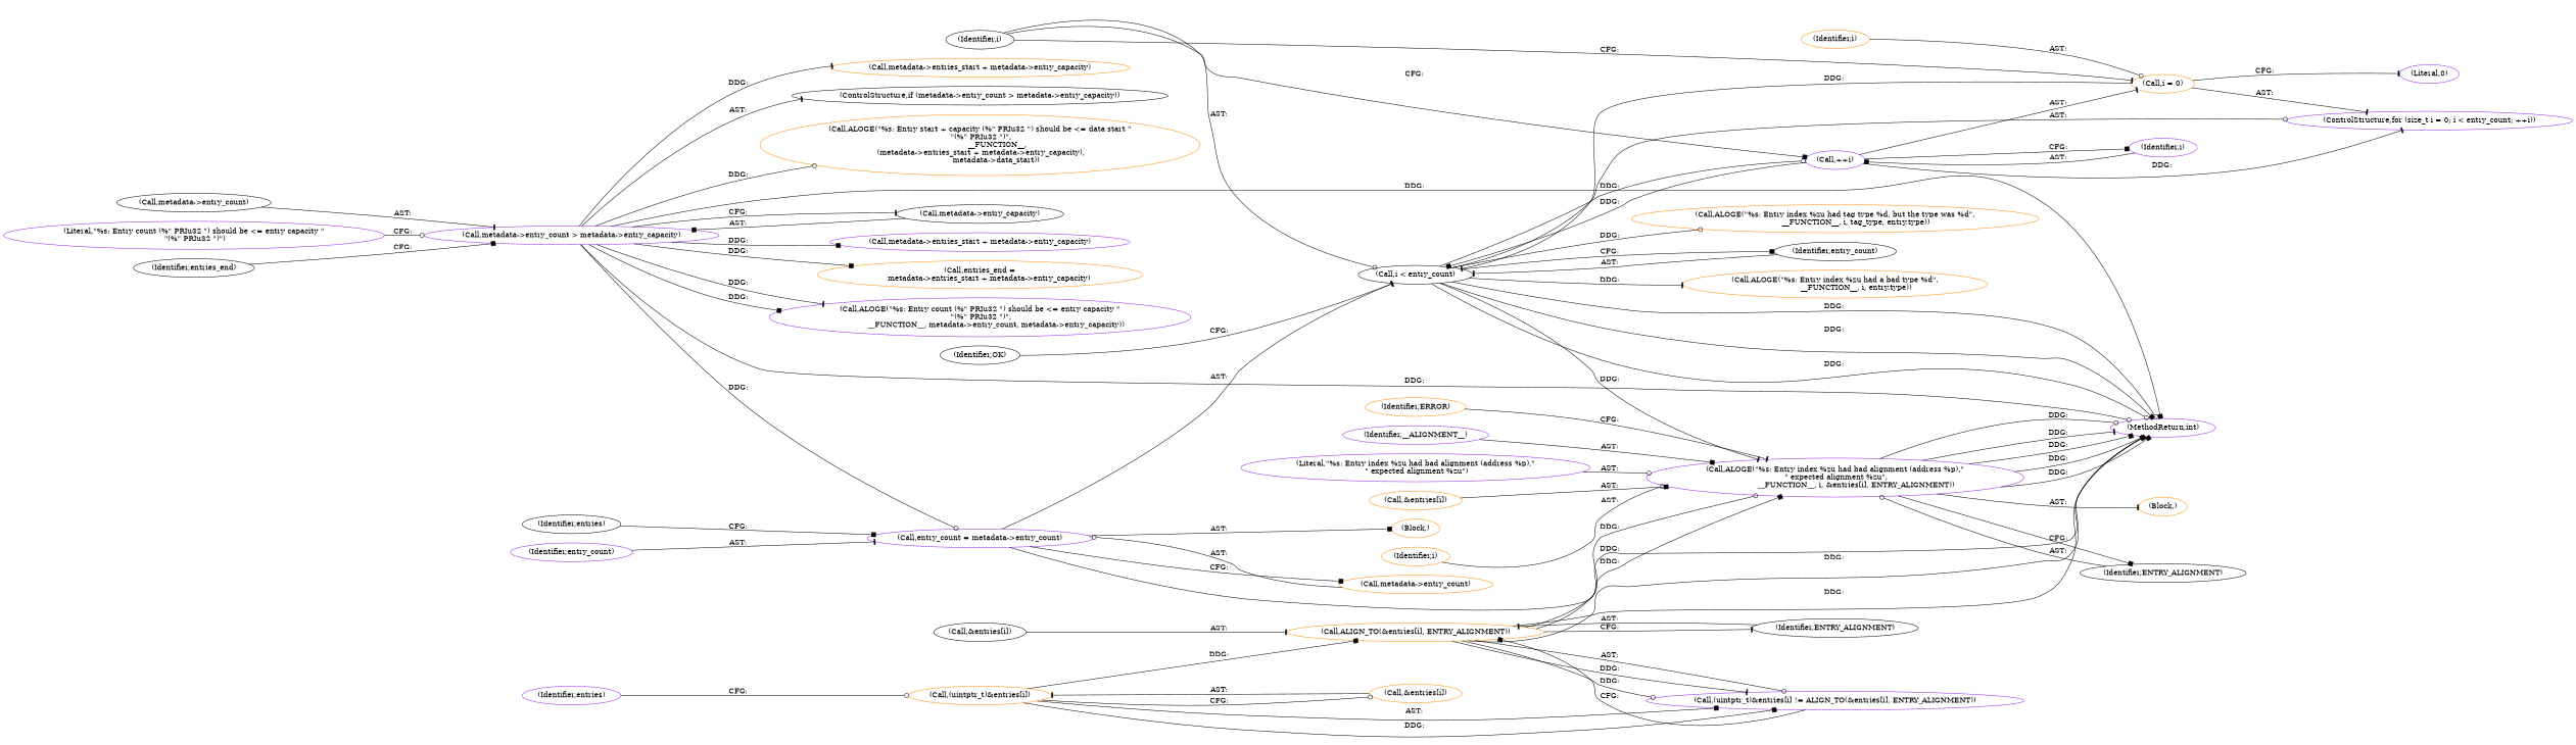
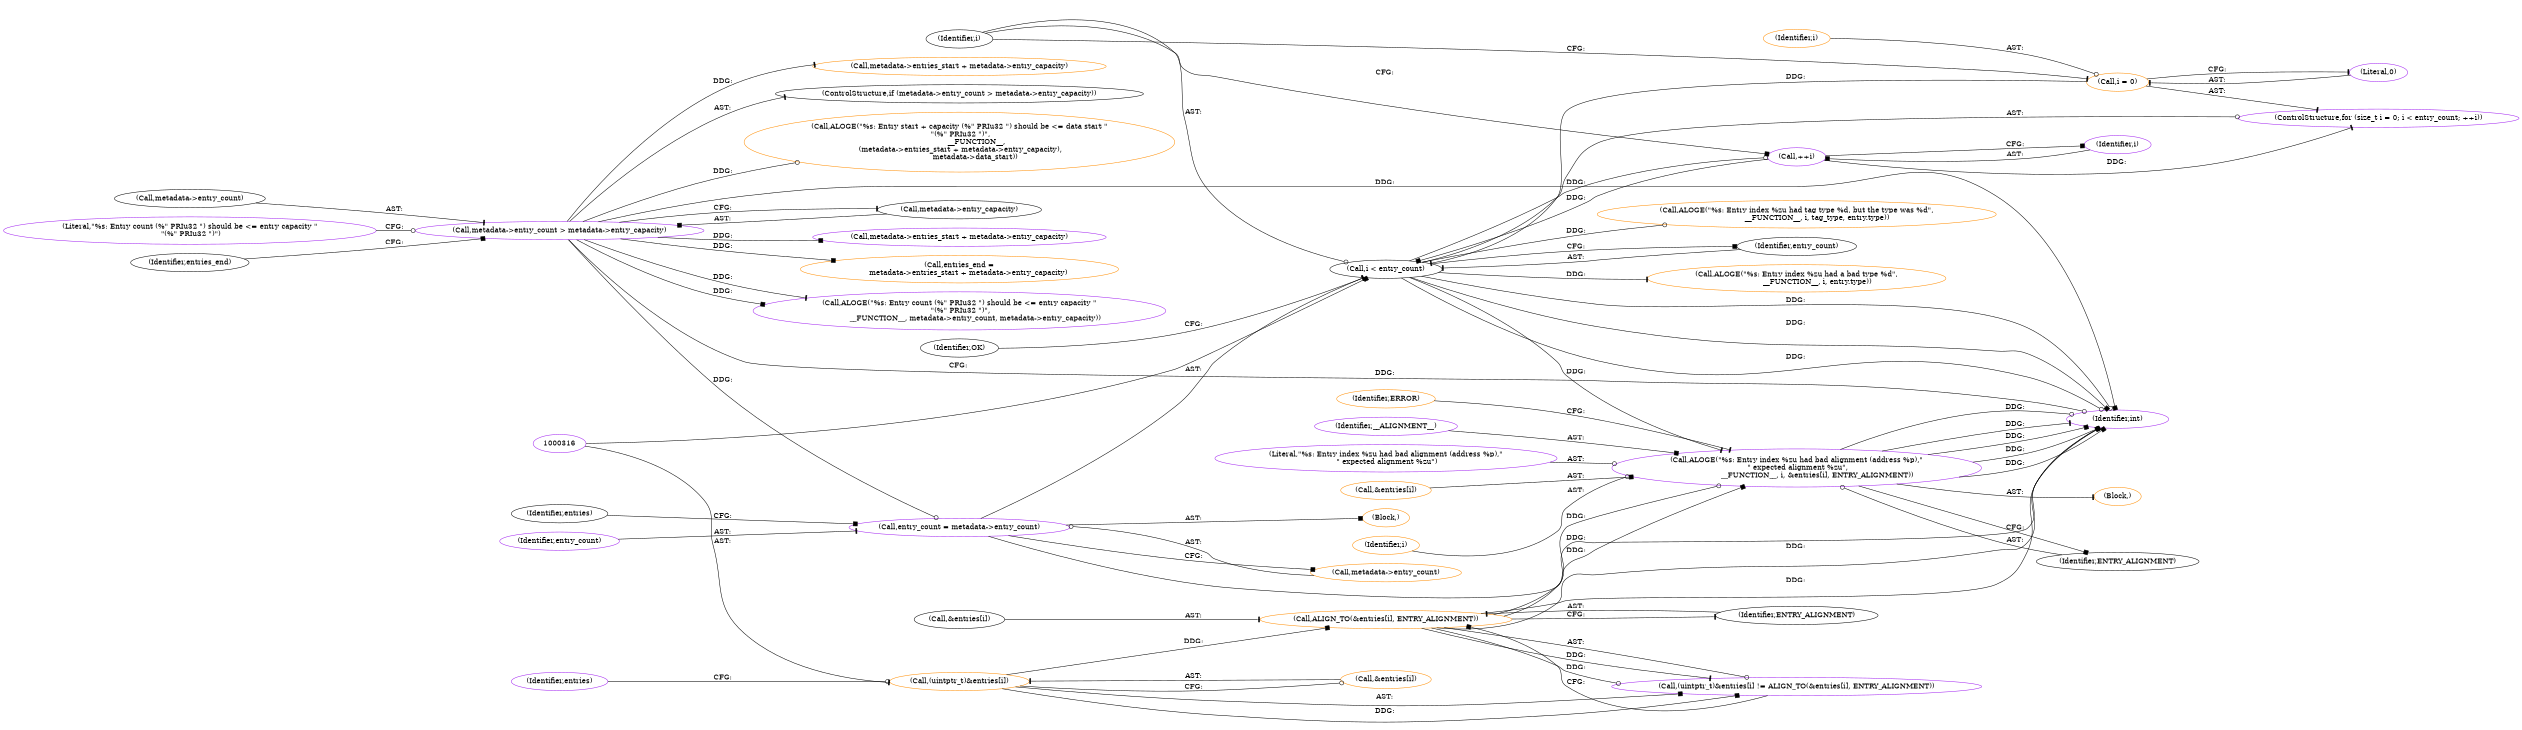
  digraph {
    rankdir=LR
    node [color=purple]
    edge [arrowhead=box]
    n1 [label="(Call,ALOGE(\"%s: Entry index %zu had bad alignment (address %p),\"\n \" expected alignment %zu\",\n                  __FUNCTION__, i, &entries[i], ENTRY_ALIGNMENT))"]
    n2 [color=darkorange label="(Block,)"]
-   n3 [label="(MethodReturn,int)"]
+   n3 [label="(Identifier,int)"]
    n4 [color=black label="(Identifier,ENTRY_ALIGNMENT)"]
    n5 [color=black label="(Call,i < entry_count)"]
    n6 [label="(Call,++i)"]
    n7 [color=darkorange label="(Call,ALOGE(\"%s: Entry index %zu had a bad type %d\",\n                  __FUNCTION__, i, entry.type))"]
    n8 [color=darkorange label="(Call,ALOGE(\"%s: Entry index %zu had tag type %d, but the type was %d\",\n                  __FUNCTION__, i, tag_type, entry.type))"]
    n9 [color=black label="(Identifier,entry_count)"]
    n10 [label="(ControlStructure,for (size_t i = 0; i < entry_count; ++i))"]
    n11 [label="(Identifier,i)"]
    n12 [color=darkorange label="(Call,i = 0)"]
    n13 [label="(Literal,0)"]
    n14 [label="(Call,entry_count = metadata->entry_count)"]
    n15 [color=darkorange label="(Block,)"]
    n16 [color=darkorange label="(Call,metadata->entry_count)"]
    n17 [label="(Call,metadata->entry_count > metadata->entry_capacity)"]
    n18 [label="(Call,metadata->entries_start + metadata->entry_capacity)"]
    n19 [color=darkorange label="(Call,entries_end =\n        metadata->entries_start + metadata->entry_capacity)"]
    n20 [label="(Call,ALOGE(\"%s: Entry count (%\" PRIu32 \") should be <= entry capacity \"\n \"(%\" PRIu32 \")\",\n              __FUNCTION__, metadata->entry_count, metadata->entry_capacity))"]
    n21 [color=black label="(Call,metadata->entry_capacity)"]
    n22 [color=darkorange label="(Call,metadata->entries_start + metadata->entry_capacity)"]
    n23 [color=black label="(ControlStructure,if (metadata->entry_count > metadata->entry_capacity))"]
    n24 [color=darkorange label="(Call,ALOGE(\"%s: Entry start + capacity (%\" PRIu32 \") should be <= data start \"\n \"(%\" PRIu32 \")\",\n               __FUNCTION__,\n (metadata->entries_start + metadata->entry_capacity),\n              metadata->data_start))"]
    n25 [color=darkorange label="(Call,ALIGN_TO(&entries[i], ENTRY_ALIGNMENT))"]
    n26 [label="(Call,(uintptr_t)&entries[i] != ALIGN_TO(&entries[i], ENTRY_ALIGNMENT))"]
    n27 [color=black label="(Identifier,ENTRY_ALIGNMENT)"]
    n28 [color=darkorange label="(Call,(uintptr_t)&entries[i])"]
    n29 [color=darkorange label="(Call,&entries[i])"]
    n30 [label="(Literal,\"%s: Entry index %zu had bad alignment (address %p),\"\n \" expected alignment %zu\")"]
    n31 [color=black label="(Call,metadata->entry_count)"]
    n32 [color=darkorange label="(Call,&entries[i])"]
    n33 [label="(Literal,\"%s: Entry count (%\" PRIu32 \") should be <= entry capacity \"\n \"(%\" PRIu32 \")\")"]
    n34 [color=black label="(Identifier,OK)"]
    n35 [color=darkorange label="(Identifier,i)"]
    n36 [label="(Identifier,entries)"]
    n37 [color=darkorange label="(Identifier,i)"]
    n38 [color=black label="(Call,&entries[i])"]
    n39 [color=darkorange label="(Identifier,ERROR)"]
    n40 [label="(Identifier,entry_count)"]
    n41 [color=black label="(Identifier,i)"]
    n42 [color=black label="(Identifier,entries_end)"]
    n43 [color=black label="(Identifier,entries)"]
    n44 [label="(Identifier,__ALIGNMENT__)"]
+   1000316
    n1 -> n2 [arrowhead=tee label="AST: "]
    n1 -> n3 [arrowhead=odot label="DDG: "]
    n1 -> n3 [arrowhead=tee label="DDG: "]
    n1 -> n3 [label="DDG: "]
    n1 -> n3 [label="DDG: "]
    n1 -> n3 [label="DDG: "]
    n1 -> n4 [label="CFG: "]
    n4 -> n1 [arrowhead=odot label="AST: "]
    n5 -> n1 [arrowhead=tee label="DDG: "]
    n5 -> n3 [arrowhead=odot label="DDG: "]
    n5 -> n3 [label="DDG: "]
    n5 -> n3 [arrowhead=odot label="DDG: "]
    n5 -> n6 [arrowhead=odot label="DDG: "]
    n5 -> n7 [arrowhead=tee label="DDG: "]
    n5 -> n8 [arrowhead=odot label="DDG: "]
    n5 -> n9 [label="CFG: "]
    n5 -> n10 [arrowhead=odot label="AST: "]
    n6 -> n5 [label="DDG: "]
    n6 -> n10 [arrowhead=tee label="DDG: "]
    n6 -> n11 [label="CFG: "]
    n9 -> n5 [arrowhead=tee label="AST: "]
    n11 -> n6 [label="AST: "]
    n12 -> n5 [arrowhead=tee label="DDG: "]
    n12 -> n10 [arrowhead=tee label="AST: "]
    n12 -> n13 [arrowhead=tee label="CFG: "]
-   n6 -> n12 [arrowhead=tee label="AST: "]
+   n13 -> n12 [arrowhead=tee label="AST: "]
    n14 -> n3 [label="DDG: "]
    n14 -> n5 [arrowhead=tee label="AST: "]
    n14 -> n15 [label="AST: "]
    n14 -> n16 [label="CFG: "]
    n16 -> n14 [arrowhead=odot label="AST: "]
    n17 -> n3 [label="DDG: "]
    n17 -> n3 [arrowhead=odot label="DDG: "]
    n17 -> n14 [arrowhead=odot label="DDG: "]
    n17 -> n18 [label="DDG: "]
    n17 -> n19 [label="DDG: "]
    n17 -> n20 [arrowhead=tee label="DDG: "]
    n17 -> n20 [label="DDG: "]
    n17 -> n21 [arrowhead=tee label="CFG: "]
    n17 -> n22 [arrowhead=tee label="DDG: "]
    n17 -> n23 [arrowhead=tee label="AST: "]
    n17 -> n24 [arrowhead=odot label="DDG: "]
    n21 -> n17 [label="AST: "]
    n25 -> n1 [arrowhead=odot label="DDG: "]
    n25 -> n1 [label="DDG: "]
    n25 -> n3 [arrowhead=odot label="DDG: "]
    n25 -> n3 [arrowhead=odot label="DDG: "]
    n25 -> n26 [arrowhead=odot label="AST: "]
    n25 -> n26 [arrowhead=tee label="DDG: "]
    n25 -> n26 [arrowhead=odot label="DDG: "]
    n25 -> n27 [arrowhead=tee label="CFG: "]
    n26 -> n25 [label="CFG: "]
    n27 -> n25 [arrowhead=tee label="AST: "]
    n28 -> n25 [label="DDG: "]
    n28 -> n26 [label="AST: "]
    n28 -> n26 [label="DDG: "]
    n28 -> n29 [arrowhead=odot label="CFG: "]
    n29 -> n28 [arrowhead=tee label="AST: "]
    n30 -> n1 [arrowhead=odot label="AST: "]
    n31 -> n17 [arrowhead=tee label="AST: "]
    n32 -> n1 [label="AST: "]
    n33 -> n17 [arrowhead=odot label="CFG: "]
    n34 -> n5 [arrowhead=tee label="CFG: "]
    n35 -> n1 [arrowhead=odot label="AST: "]
    n36 -> n28 [arrowhead=odot label="CFG: "]
    n37 -> n12 [arrowhead=odot label="AST: "]
    n38 -> n25 [arrowhead=tee label="AST: "]
    n39 -> n1 [arrowhead=tee label="CFG: "]
    n40 -> n14 [arrowhead=tee label="AST: "]
    n41 -> n5 [arrowhead=odot label="AST: "]
    n41 -> n6 [label="CFG: "]
    n41 -> n12 [arrowhead=tee label="CFG: "]
    n42 -> n17 [label="CFG: "]
    n43 -> n14 [label="CFG: "]
    n44 -> n1 [label="AST: "]
+   1000316 -> n5 [label="CFG: "]
+   1000316 -> n28 [arrowhead=tee label="AST: "]
  }
